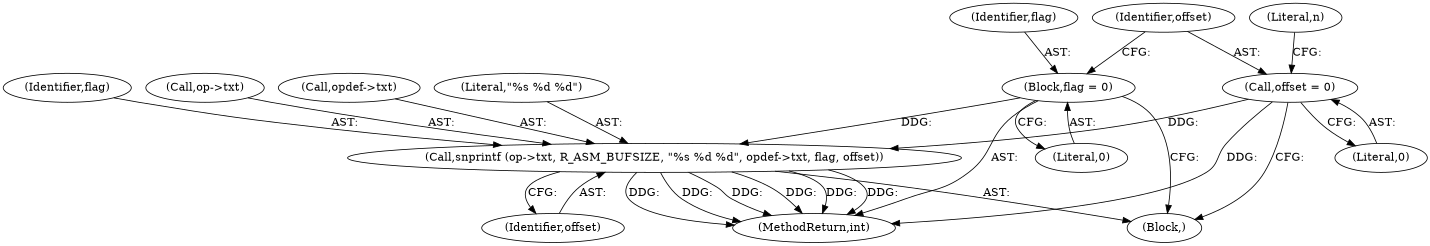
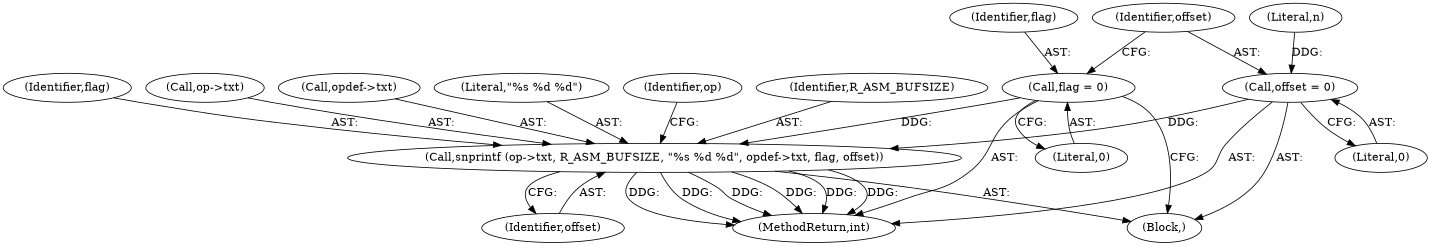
  digraph {
    n1 [label="(Call,snprintf (op->txt, R_ASM_BUFSIZE, \"%s %d %d\", opdef->txt, flag, offset))"]
    n2 [label="(Identifier,offset)"]
    n3 [label="(Block,)"]
    n4 [label="(MethodReturn,int)"]
-   n5 [label="(Block,flag = 0)"]
+   n5 [label="(Call,flag = 0)"]
    n6 [label="(Literal,0)"]
    n7 [label="(Call,offset = 0)"]
    n8 [label="(Literal,0)"]
    n9 [label="(Literal,\"%s %d %d\")"]
+   n10 [label="(Identifier,op)"]
    n11 [label="(Literal,n)"]
    n12 [label="(Identifier,flag)"]
+   n13 [label="(Identifier,R_ASM_BUFSIZE)"]
    n14 [label="(Identifier,flag)"]
    n15 [label="(Call,op->txt)"]
    n16 [label="(Identifier,offset)"]
    n17 [label="(Call,opdef->txt)"]
    n1 -> n2 [label="CFG: "]
    n1 -> n3 [label="AST: "]
    n1 -> n4 [label="DDG: "]
    n1 -> n4 [label="DDG: "]
    n1 -> n4 [label="DDG: "]
    n1 -> n4 [label="DDG: "]
    n1 -> n4 [label="DDG: "]
    n1 -> n4 [label="DDG: "]
    n2 -> n1 [label="AST: "]
    n5 -> n1 [label="DDG: "]
    n5 -> n3 [label="CFG: "]
    n5 -> n4 [label="AST: "]
    n5 -> n6 [label="CFG: "]
    n6 -> n5 [label="AST: "]
    n7 -> n1 [label="DDG: "]
-   n7 -> n3 [label="CFG: "]
-   n7 -> n4 [label="DDG: "]
+   n7 -> n3 [label="AST: "]
+   n7 -> n4 [label="AST: "]
    n7 -> n8 [label="CFG: "]
    n8 -> n7 [label="AST: "]
    n9 -> n1 [label="AST: "]
-   n11 -> n7 [label="CFG: "]
+   n10 -> n1 [label="CFG: "]
+   n11 -> n7 [label="DDG: "]
    n12 -> n5 [label="AST: "]
+   n13 -> n1 [label="AST: "]
    n14 -> n1 [label="AST: "]
    n15 -> n1 [label="AST: "]
    n16 -> n5 [label="CFG: "]
    n16 -> n7 [label="AST: "]
    n17 -> n1 [label="AST: "]
  }
